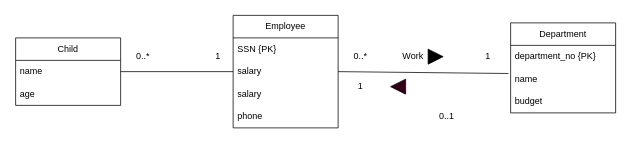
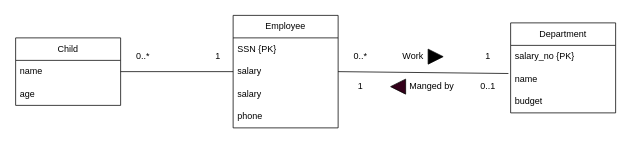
  <mxCell id="0" />
  <mxCell id="1" parent="0" />
  <mxCell id="2" value="Department" style="swimlane;fontStyle=0;childLayout=stackLayout;horizontal=1;startSize=30;horizontalStack=0;resizeParent=1;resizeParentMax=0;resizeLast=0;collapsible=1;marginBottom=0;whiteSpace=wrap;html=1;" parent="1" vertex="1"><mxGeometry x="680" y="30" width="140" height="120" as="geometry" /></mxCell>
- <mxCell id="3" value="department_no {PK}" style="text;strokeColor=none;fillColor=none;align=left;verticalAlign=middle;spacingLeft=4;spacingRight=4;overflow=hidden;points=[[0,0.5],[1,0.5]];portConstraint=eastwest;rotatable=0;whiteSpace=wrap;html=1;" parent="2" vertex="1"><mxGeometry y="30" width="140" height="30" as="geometry" /></mxCell>
+ <mxCell id="3" value="salary_no {PK}" style="text;strokeColor=none;fillColor=none;align=left;verticalAlign=middle;spacingLeft=4;spacingRight=4;overflow=hidden;points=[[0,0.5],[1,0.5]];portConstraint=eastwest;rotatable=0;whiteSpace=wrap;html=1;" parent="2" vertex="1"><mxGeometry y="30" width="140" height="30" as="geometry" /></mxCell>
  <mxCell id="4" value="name" style="text;strokeColor=none;fillColor=none;align=left;verticalAlign=middle;spacingLeft=4;spacingRight=4;overflow=hidden;points=[[0,0.5],[1,0.5]];portConstraint=eastwest;rotatable=0;whiteSpace=wrap;html=1;" parent="2" vertex="1"><mxGeometry y="60" width="140" height="30" as="geometry" /></mxCell>
  <mxCell id="5" value="budget" style="text;strokeColor=none;fillColor=none;align=left;verticalAlign=middle;spacingLeft=4;spacingRight=4;overflow=hidden;points=[[0,0.5],[1,0.5]];portConstraint=eastwest;rotatable=0;whiteSpace=wrap;html=1;" parent="2" vertex="1"><mxGeometry y="90" width="140" height="30" as="geometry" /></mxCell>
  <mxCell id="6" value="Employee" style="swimlane;fontStyle=0;childLayout=stackLayout;horizontal=1;startSize=30;horizontalStack=0;resizeParent=1;resizeParentMax=0;resizeLast=0;collapsible=1;marginBottom=0;whiteSpace=wrap;html=1;" parent="1" vertex="1"><mxGeometry x="310" y="20" width="140" height="150" as="geometry" /></mxCell>
  <mxCell id="7" value="SSN {PK}" style="text;strokeColor=none;fillColor=none;align=left;verticalAlign=middle;spacingLeft=4;spacingRight=4;overflow=hidden;points=[[0,0.5],[1,0.5]];portConstraint=eastwest;rotatable=0;whiteSpace=wrap;html=1;" parent="6" vertex="1"><mxGeometry y="30" width="140" height="30" as="geometry" /></mxCell>
  <mxCell id="8" value="salary" style="text;strokeColor=none;fillColor=none;align=left;verticalAlign=middle;spacingLeft=4;spacingRight=4;overflow=hidden;points=[[0,0.5],[1,0.5]];portConstraint=eastwest;rotatable=0;whiteSpace=wrap;html=1;" parent="6" vertex="1"><mxGeometry y="60" width="140" height="30" as="geometry" /></mxCell>
  <mxCell id="9" value="salary" style="text;strokeColor=none;fillColor=none;align=left;verticalAlign=middle;spacingLeft=4;spacingRight=4;overflow=hidden;points=[[0,0.5],[1,0.5]];portConstraint=eastwest;rotatable=0;whiteSpace=wrap;html=1;" parent="6" vertex="1"><mxGeometry y="90" width="140" height="30" as="geometry" /></mxCell>
  <mxCell id="10" value="phone" style="text;strokeColor=none;fillColor=none;align=left;verticalAlign=middle;spacingLeft=4;spacingRight=4;overflow=hidden;points=[[0,0.5],[1,0.5]];portConstraint=eastwest;rotatable=0;whiteSpace=wrap;html=1;" parent="6" vertex="1"><mxGeometry y="120" width="140" height="30" as="geometry" /></mxCell>
  <mxCell id="11" value="Child" style="swimlane;fontStyle=0;childLayout=stackLayout;horizontal=1;startSize=30;horizontalStack=0;resizeParent=1;resizeParentMax=0;resizeLast=0;collapsible=1;marginBottom=0;whiteSpace=wrap;html=1;" parent="1" vertex="1"><mxGeometry x="20" y="50" width="140" height="90" as="geometry" /></mxCell>
  <mxCell id="12" value="name" style="text;strokeColor=none;fillColor=none;align=left;verticalAlign=middle;spacingLeft=4;spacingRight=4;overflow=hidden;points=[[0,0.5],[1,0.5]];portConstraint=eastwest;rotatable=0;whiteSpace=wrap;html=1;" parent="11" vertex="1"><mxGeometry y="30" width="140" height="30" as="geometry" /></mxCell>
  <mxCell id="13" value="age" style="text;strokeColor=none;fillColor=none;align=left;verticalAlign=middle;spacingLeft=4;spacingRight=4;overflow=hidden;points=[[0,0.5],[1,0.5]];portConstraint=eastwest;rotatable=0;whiteSpace=wrap;html=1;" parent="11" vertex="1"><mxGeometry y="60" width="140" height="30" as="geometry" /></mxCell>
  <mxCell id="14" value="" style="endArrow=none;html=1;rounded=0;exitX=1;exitY=0.5;exitDx=0;exitDy=0;entryX=-0.021;entryY=0.25;entryDx=0;entryDy=0;entryPerimeter=0;" parent="1" source="8" target="4" edge="1"><mxGeometry width="50" height="50" relative="1" as="geometry"><mxPoint x="480" y="110" as="sourcePoint" /><mxPoint x="530" y="60" as="targetPoint" /></mxGeometry></mxCell>
  <mxCell id="15" value="0..*" style="text;html=1;strokeColor=none;fillColor=none;align=center;verticalAlign=middle;whiteSpace=wrap;rounded=0;" parent="1" vertex="1"><mxGeometry x="450" y="60" width="60" height="30" as="geometry" /></mxCell>
- <mxCell id="16" value="0..1" style="text;html=1;strokeColor=none;fillColor=none;align=center;verticalAlign=middle;whiteSpace=wrap;rounded=0;" parent="1" vertex="1"><mxGeometry x="565" y="140" width="60" height="30" as="geometry" /></mxCell>
+ <mxCell id="16" value="0..1" style="text;html=1;strokeColor=none;fillColor=none;align=center;verticalAlign=middle;whiteSpace=wrap;rounded=0;" parent="1" vertex="1"><mxGeometry x="620" y="100" width="60" height="30" as="geometry" /></mxCell>
  <mxCell id="17" value="Work" style="text;html=1;strokeColor=none;fillColor=none;align=center;verticalAlign=middle;whiteSpace=wrap;rounded=0;" parent="1" vertex="1"><mxGeometry x="520" y="60" width="60" height="30" as="geometry" /></mxCell>
  <mxCell id="18" value="" style="triangle;whiteSpace=wrap;html=1;fillColor=#000000;" parent="1" vertex="1"><mxGeometry x="570" y="65" width="20" height="20" as="geometry" /></mxCell>
  <mxCell id="19" value="" style="endArrow=none;html=1;rounded=0;entryX=0;entryY=0.5;entryDx=0;entryDy=0;exitX=1;exitY=0.5;exitDx=0;exitDy=0;" parent="1" source="12" target="8" edge="1"><mxGeometry width="50" height="50" relative="1" as="geometry"><mxPoint x="140" y="190" as="sourcePoint" /><mxPoint x="190" y="140" as="targetPoint" /></mxGeometry></mxCell>
  <mxCell id="20" value="1" style="text;html=1;strokeColor=none;fillColor=none;align=center;verticalAlign=middle;whiteSpace=wrap;rounded=0;" parent="1" vertex="1"><mxGeometry x="260" y="60" width="60" height="30" as="geometry" /></mxCell>
  <mxCell id="21" value="0..*" style="text;html=1;strokeColor=none;fillColor=none;align=center;verticalAlign=middle;whiteSpace=wrap;rounded=0;" parent="1" vertex="1"><mxGeometry x="160" y="60" width="60" height="30" as="geometry" /></mxCell>
  <mxCell id="22" value="" style="triangle;whiteSpace=wrap;html=1;fillColor=#33001A;rotation=-180;" parent="1" vertex="1"><mxGeometry x="520" y="105" width="20" height="20" as="geometry" /></mxCell>
+ <mxCell id="23" value="Manged by" style="text;html=1;strokeColor=none;fillColor=none;align=center;verticalAlign=middle;whiteSpace=wrap;rounded=0;" parent="1" vertex="1"><mxGeometry x="540" y="100" width="70" height="30" as="geometry" /></mxCell>
  <mxCell id="24" value="1" style="text;html=1;strokeColor=none;fillColor=none;align=center;verticalAlign=middle;whiteSpace=wrap;rounded=0;" parent="1" vertex="1"><mxGeometry x="450" y="100" width="60" height="30" as="geometry" /></mxCell>
  <mxCell id="25" value="1" style="text;html=1;strokeColor=none;fillColor=none;align=center;verticalAlign=middle;whiteSpace=wrap;rounded=0;" parent="1" vertex="1"><mxGeometry x="620" y="60" width="60" height="30" as="geometry" /></mxCell>
